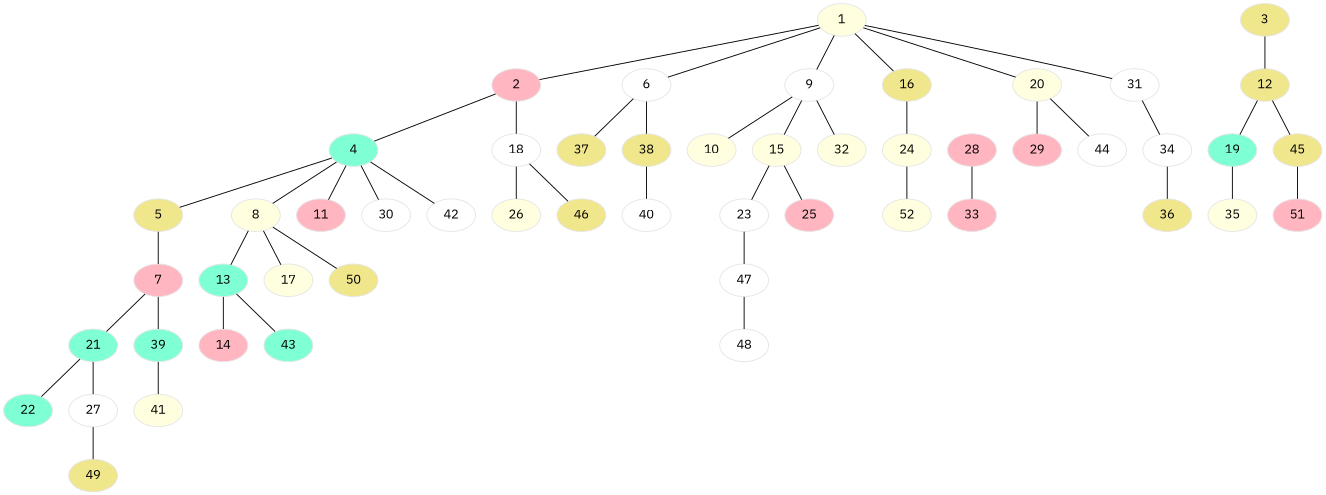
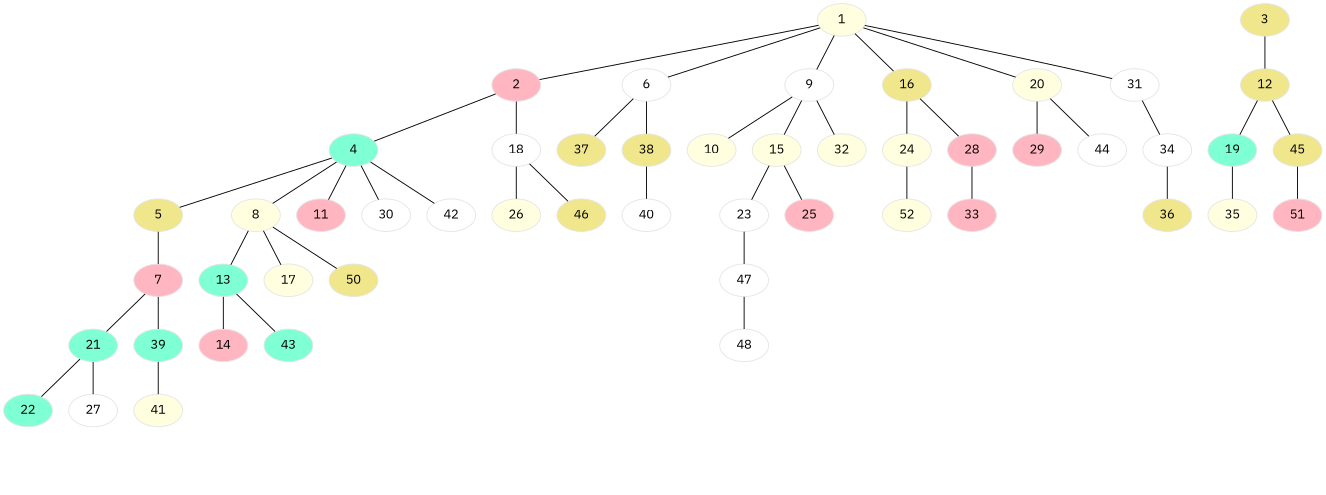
  graph {
    fontname="IBM Plex Sans"
    node [color=gray90 fillcolor=white fontname="IBM Plex Sans" style=filled]
    edge [fontname="IBM Plex Sans"]
    1 [fillcolor=lightyellow]
    2 [fillcolor=lightpink]
    6
    9
    16 [fillcolor=khaki]
    20 [fillcolor=lightyellow]
    31
    4 [fillcolor=aquamarine]
    18
    37 [fillcolor=khaki]
    38 [fillcolor=khaki]
    10 [fillcolor=lightyellow]
    15 [fillcolor=lightyellow]
    32 [fillcolor=lightyellow]
    24 [fillcolor=lightyellow]
    28 [fillcolor=lightpink]
    29 [fillcolor=lightpink]
    44
    34
    3 [fillcolor=khaki]
    12 [fillcolor=khaki]
    5 [fillcolor=khaki]
    8 [fillcolor=lightyellow]
    11 [fillcolor=lightpink]
    30
    42
    26 [fillcolor=lightyellow]
    46 [fillcolor=khaki]
    19 [fillcolor=aquamarine]
    45 [fillcolor=khaki]
    21 [fillcolor=aquamarine]
    22 [fillcolor=aquamarine]
    27
    7 [fillcolor=lightpink]
    13 [fillcolor=aquamarine]
    17 [fillcolor=lightyellow]
    50 [fillcolor=khaki]
    39 [fillcolor=aquamarine]
    40
    41 [fillcolor=lightyellow]
    14 [fillcolor=lightpink]
    43 [fillcolor=aquamarine]
    23
    25 [fillcolor=lightpink]
    35 [fillcolor=lightyellow]
    51 [fillcolor=lightpink]
    47
    52 [fillcolor=lightyellow]
    33 [fillcolor=lightpink]
-   49 [fillcolor=khaki]
    48
    36 [fillcolor=khaki]
    1 -- 2
    1 -- 6
    1 -- 9
    1 -- 16
    1 -- 20
    1 -- 31
    2 -- 4
    2 -- 18
    6 -- 37
    6 -- 38
    9 -- 10
    9 -- 15
    9 -- 32
    16 -- 24
+   16 -- 28
    20 -- 29
    20 -- 44
    31 -- 34
    4 -- 5
    4 -- 8
    4 -- 11
    4 -- 30
    4 -- 42
    18 -- 26
    18 -- 46
    38 -- 40
    15 -- 23
    15 -- 25
    24 -- 52
    28 -- 33
    34 -- 36
    3 -- 12
    12 -- 19
    12 -- 45
    5 -- 7
    8 -- 13
    8 -- 17
    8 -- 50
    19 -- 35
    45 -- 51
    21 -- 22
    21 -- 27
-   27 -- 49
    7 -- 21
    7 -- 39
    13 -- 14
    13 -- 43
    39 -- 41
    23 -- 47
    47 -- 48
  }
